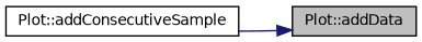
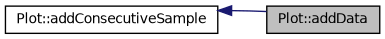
  digraph {
    rankdir=RL
    node [color=black fontname=Helvetica fontsize=10 shape=record style=filled]
    n1 [fillcolor=grey75 fontcolor=black height=0.2 label="Plot::addData" width=0.4]
    n2 [fillcolor=white height=0.2 label="Plot::addConsecutiveSample" width=0.4]
-   n1 -> n2 [color=midnightblue dir=back fontname=Helvetica fontsize=10 labelfontname=Helvetica labelfontsize=10 style=solid]
+   n2 -> n1 [color=midnightblue dir=back fontname=Helvetica fontsize=10 labelfontname=Helvetica labelfontsize=10 style=solid]
  }
